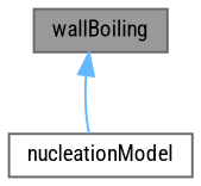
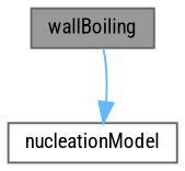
  digraph {
    fontname="Roboto Condensed"
    node [color=gray40 fontname="Roboto Condensed" fontsize=10 shape=box style=filled]
    n1 [fillcolor=grey60 fontcolor=black height=0.2 label=wallBoiling width=0.4]
    n2 [fillcolor=white height=0.2 label=nucleationModel width=0.4]
-   n1 -> n2 [color=steelblue1 dir=back fontname="Roboto Condensed" fontsize=10 labelfontname=Helvetica labelfontsize=10 style=solid]
+   n2 -> n1 [color=steelblue1 dir=back fontname="Roboto Condensed" fontsize=10 labelfontname=Helvetica labelfontsize=10 style=solid]
  }
